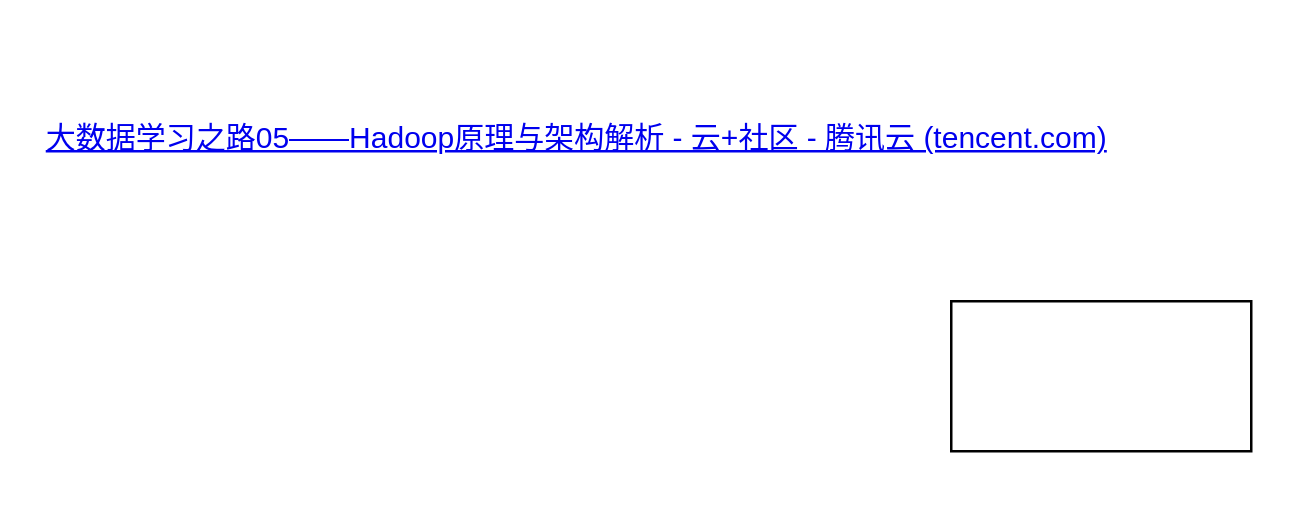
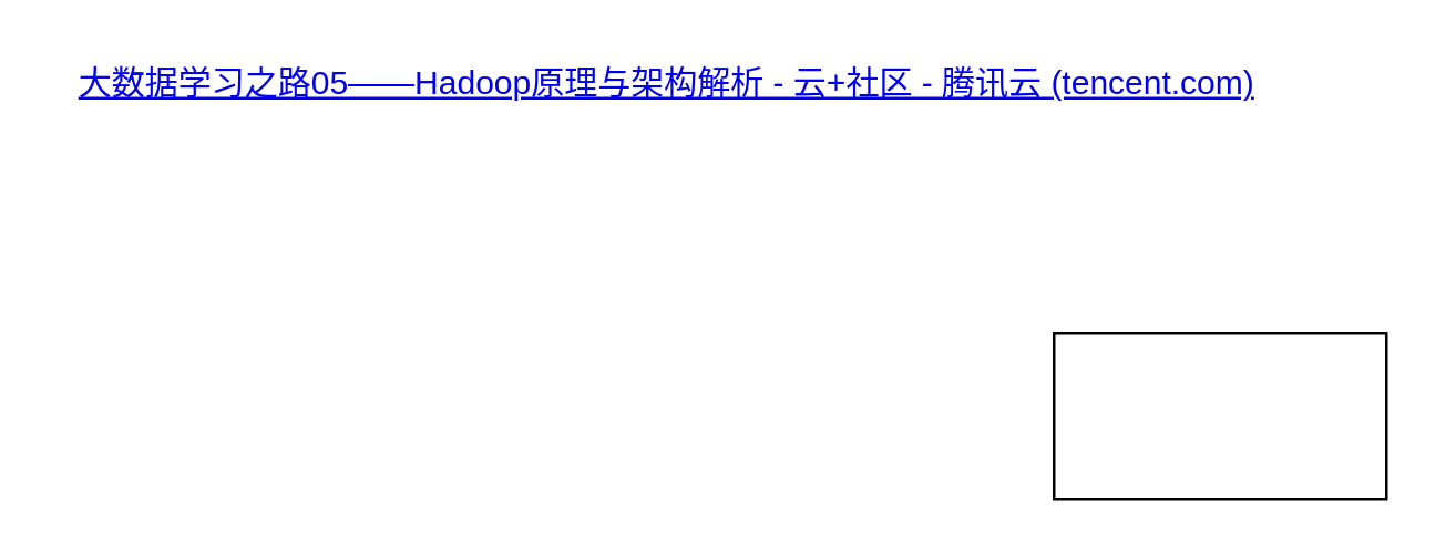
  <mxCell id="0" />
  <mxCell id="1" parent="0" />
  <mxCell id="2" value="" style="rounded=0;whiteSpace=wrap;html=1;" vertex="1" parent="1"><mxGeometry x="380" y="120" width="120" height="60" as="geometry" /></mxCell>
- <mxCell id="3" value="&lt;a href=&quot;https://cloud.tencent.com/developer/article/1431491&quot;&gt;大数据学习之路05——Hadoop原理与架构解析 - 云+社区 - 腾讯云 (tencent.com)&lt;/a&gt;" style="text;html=1;align=center;verticalAlign=middle;resizable=0;points=[];autosize=1;strokeColor=none;" vertex="1" parent="1"><mxGeometry x="10" y="45" width="440" height="20" as="geometry" /></mxCell>
+ <mxCell id="3" value="&lt;a href=&quot;https://cloud.tencent.com/developer/article/1431491&quot;&gt;大数据学习之路05——Hadoop原理与架构解析 - 云+社区 - 腾讯云 (tencent.com)&lt;/a&gt;" style="text;html=1;align=center;verticalAlign=middle;resizable=0;points=[];autosize=1;strokeColor=none;" vertex="1" parent="1"><mxGeometry x="20" y="20" width="440" height="20" as="geometry" /></mxCell>
